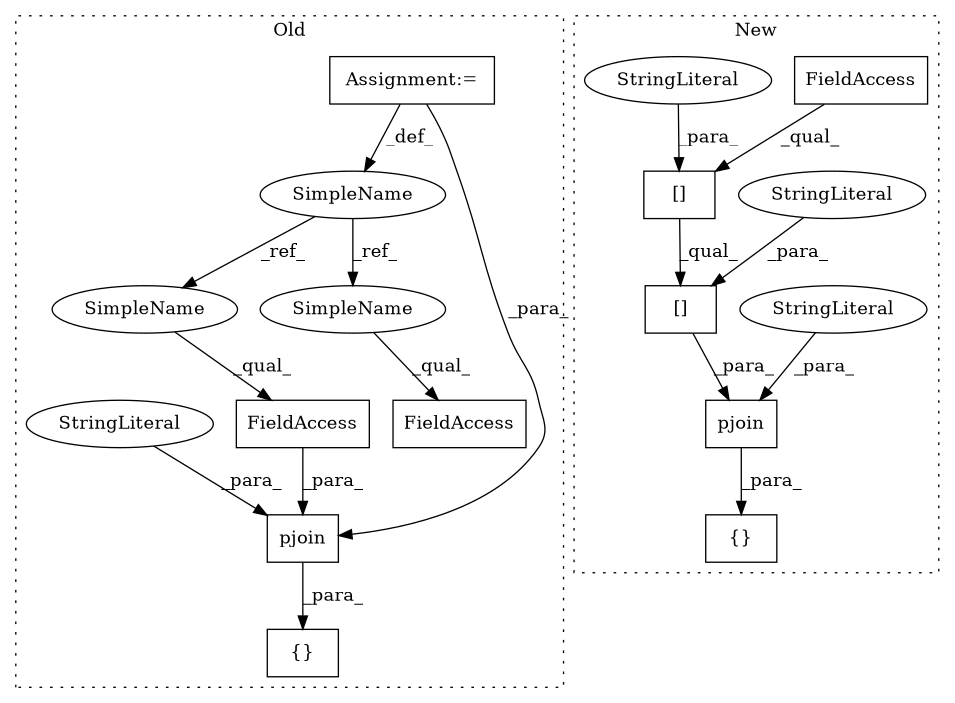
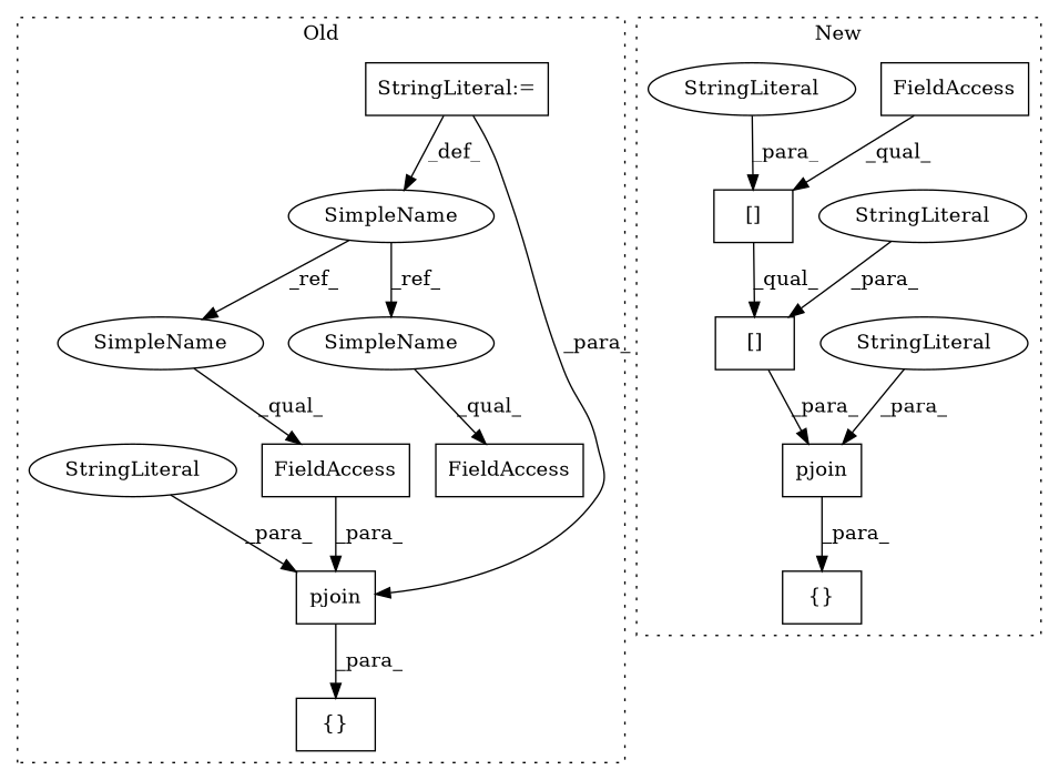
  digraph {
    node [a=45 l=3 s=70709 shape=box]
    n1 [a=4 l="1,1" label="{}" s="72464,72719"]
-   n2 [a=7 label="Assignment:="]
+   n2 [a=7 label="StringLiteral:="]
    n3 [a=22 l=17 label=FieldAccess s=72627]
    n4 [a=42 label=SimpleName shape=ellipse]
    n5 [a=22 l=32 label=FieldAccess s=72670]
    n6 [a=32 l="6,1" label=pjoin s="72664,72718"]
    n7 [l=15 label=StringLiteral s=72703 shape=ellipse]
    n8 [a=42 label=SimpleName s=72670 shape=ellipse]
    n9 [a=42 label=SimpleName s=72627 shape=ellipse]
    n10 [a=32 l="6,1" label=pjoin s="72873,72932"]
    n11 [l=20 label=StringLiteral s=72912 shape=ellipse]
    n12 [a=4 l="1,1" label="{}" s="72872,73202"]
    n13 [a=2 l="16,1" label="[]" s="72879,72910"]
    n14 [l=15 label=StringLiteral s=72895 shape=ellipse]
    n15 [a=2 l="7,1" label="[]" s="72879,72893"]
    n16 [a=22 l=6 label=FieldAccess s=72879]
    n17 [l=7 label=StringLiteral s=72886 shape=ellipse]
    subgraph cluster_1 {
      label=Old
      style=dotted
      n1
      n2
      n3
      n4
      n5
      n6
      n7
      n8
      n9
    }
    subgraph cluster_2 {
      label=New
      style=dotted
      n10
      n11
      n12
      n13
      n14
      n15
      n16
      n17
    }
    n2 -> n4 [label=_def_]
    n2 -> n6 [label=_para_]
    n4 -> n8 [label=_ref_]
    n4 -> n9 [label=_ref_]
    n5 -> n6 [label=_para_]
    n6 -> n1 [label=_para_]
    n7 -> n6 [label=_para_]
    n8 -> n5 [label=_qual_]
    n9 -> n3 [label=_qual_]
    n10 -> n12 [label=_para_]
    n11 -> n10 [label=_para_]
    n13 -> n10 [label=_para_]
    n14 -> n13 [label=_para_]
    n15 -> n13 [label=_qual_]
    n16 -> n15 [label=_qual_]
    n17 -> n15 [label=_para_]
  }
